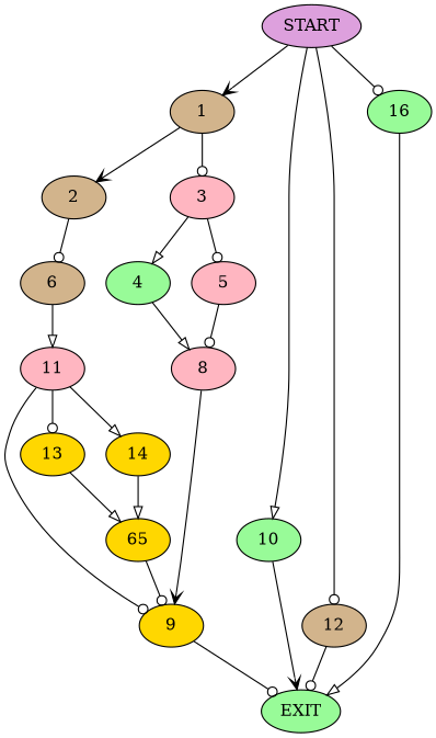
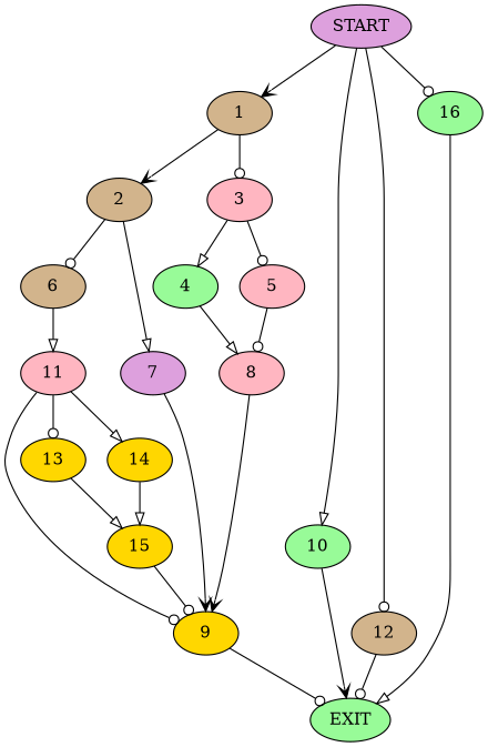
  digraph {
    node [fillcolor=tan style=filled]
    edge [arrowhead=odot]
    n1 [fillcolor=plum label=START]
    1
    10 [fillcolor=palegreen]
    12
    16 [fillcolor=palegreen]
    2
    3 [fillcolor=lightpink]
    n8 [fillcolor=palegreen label=EXIT]
    6
+   7 [fillcolor=plum]
    4 [fillcolor=palegreen]
    5 [fillcolor=lightpink]
    11 [fillcolor=lightpink]
    9 [fillcolor=gold]
    8 [fillcolor=lightpink]
    13 [fillcolor=gold]
    14 [fillcolor=gold]
-   15 [fillcolor=gold label=65]
+   15 [fillcolor=gold]
    n1 -> 1 [arrowhead=vee]
    n1 -> 10 [arrowhead=onormal]
    n1 -> 12
    n1 -> 16
    1 -> 2 [arrowhead=vee]
    1 -> 3
    10 -> n8 [arrowhead=vee]
    12 -> n8
    16 -> n8 [arrowhead=onormal]
    2 -> 6
+   2 -> 7 [arrowhead=onormal]
    3 -> 4 [arrowhead=onormal]
    3 -> 5
    6 -> 11 [arrowhead=onormal]
+   7 -> 9 [arrowhead=vee]
    4 -> 8 [arrowhead=onormal]
    5 -> 8
    11 -> 9
    11 -> 13
    11 -> 14 [arrowhead=onormal]
    9 -> n8
    8 -> 9 [arrowhead=vee]
    13 -> 15 [arrowhead=onormal]
    14 -> 15 [arrowhead=onormal]
    15 -> 9
  }
